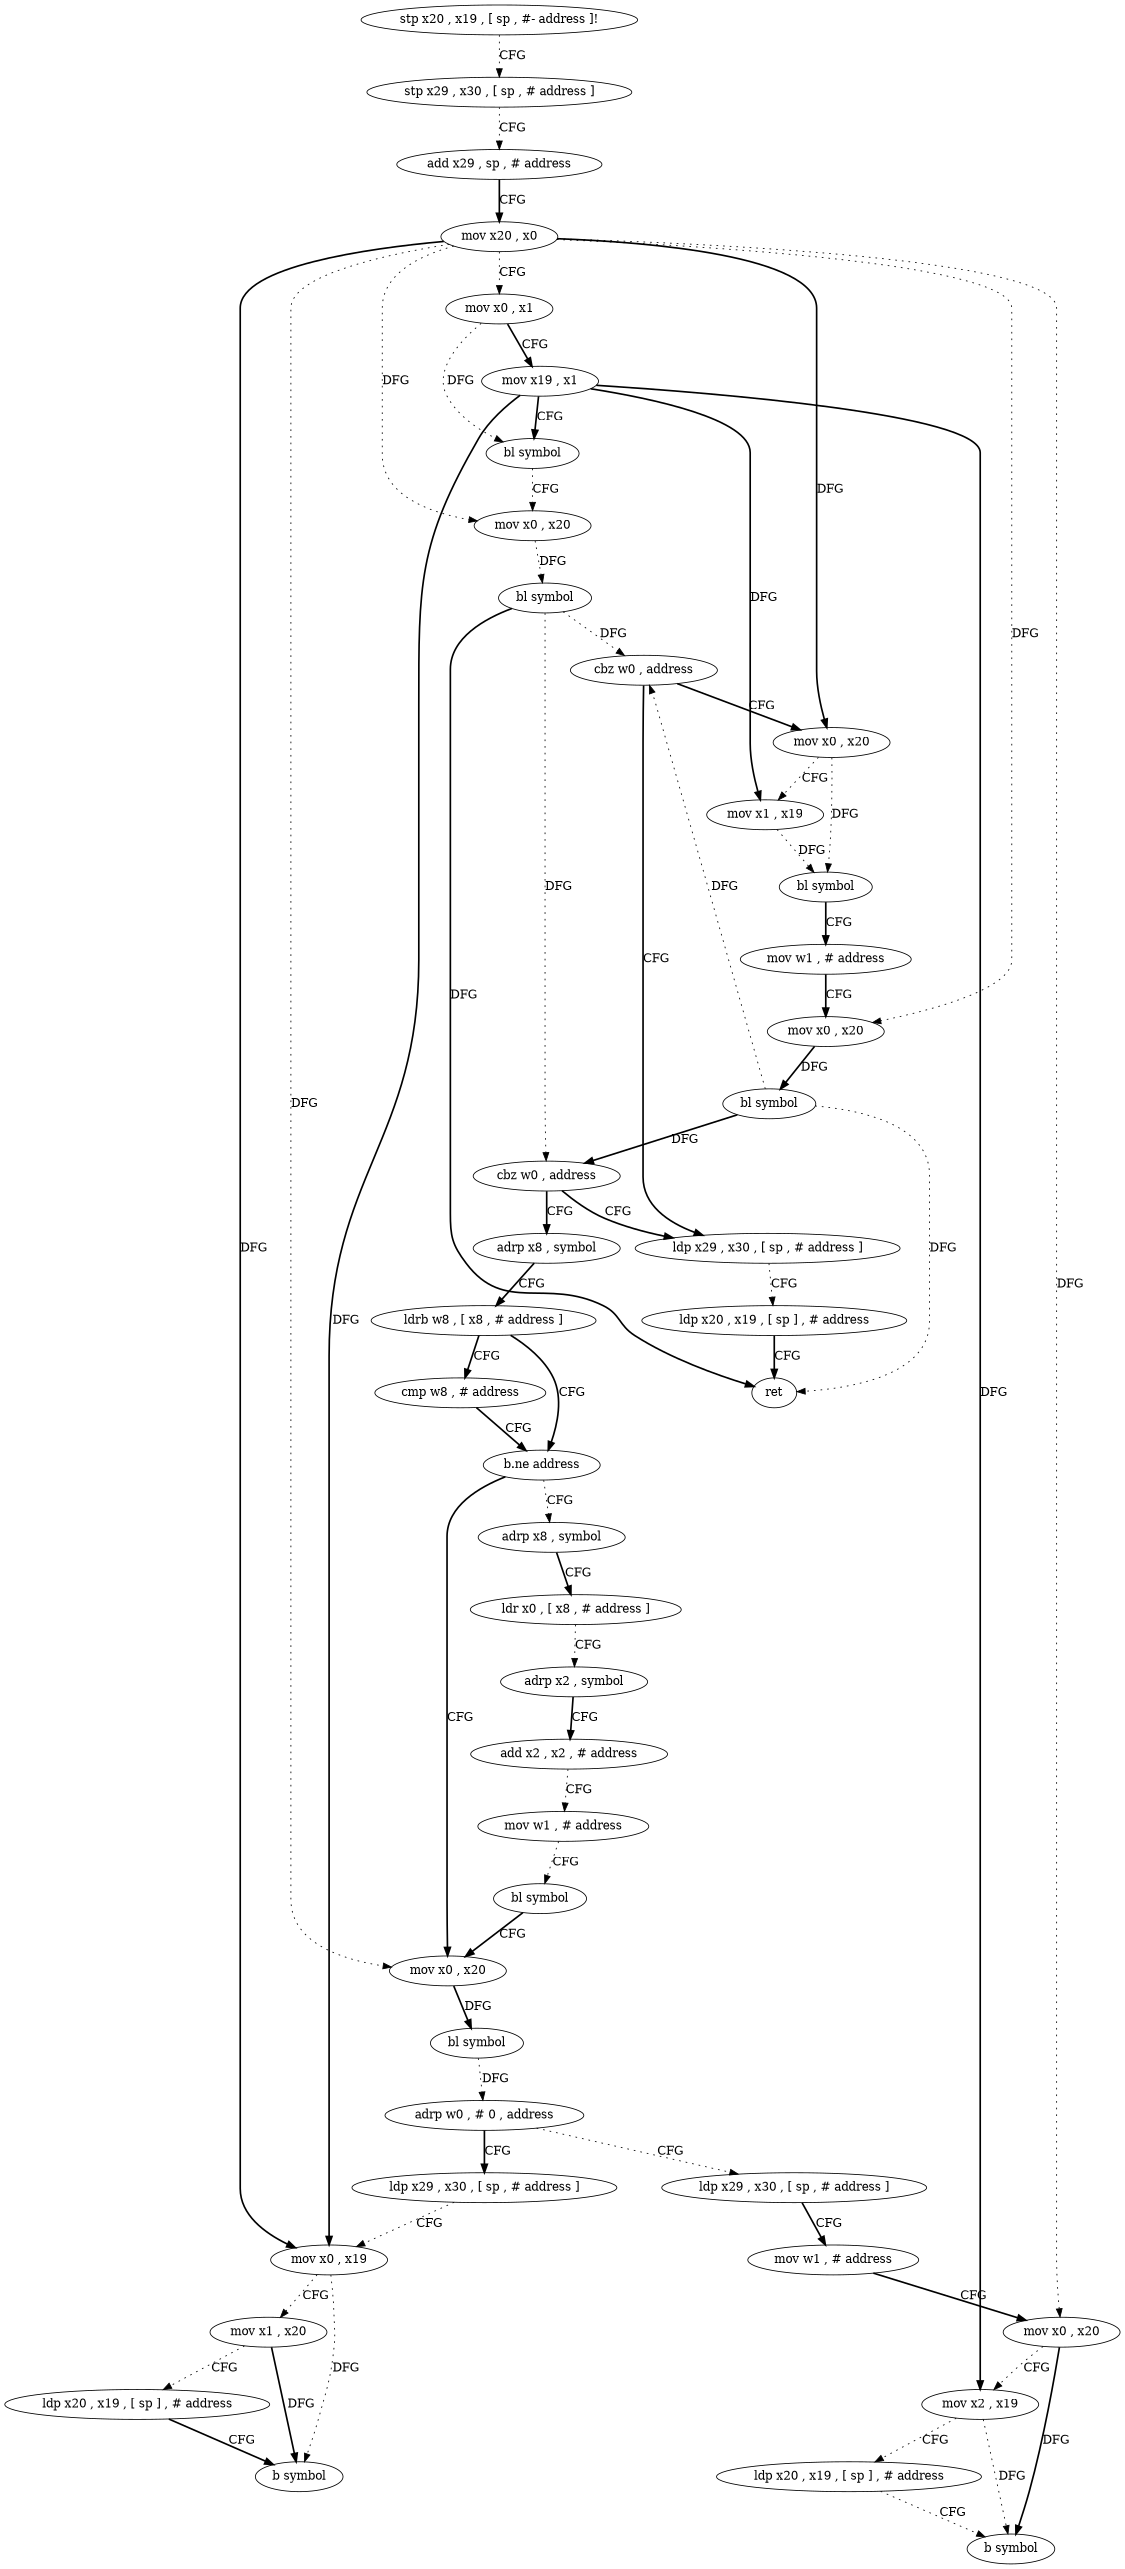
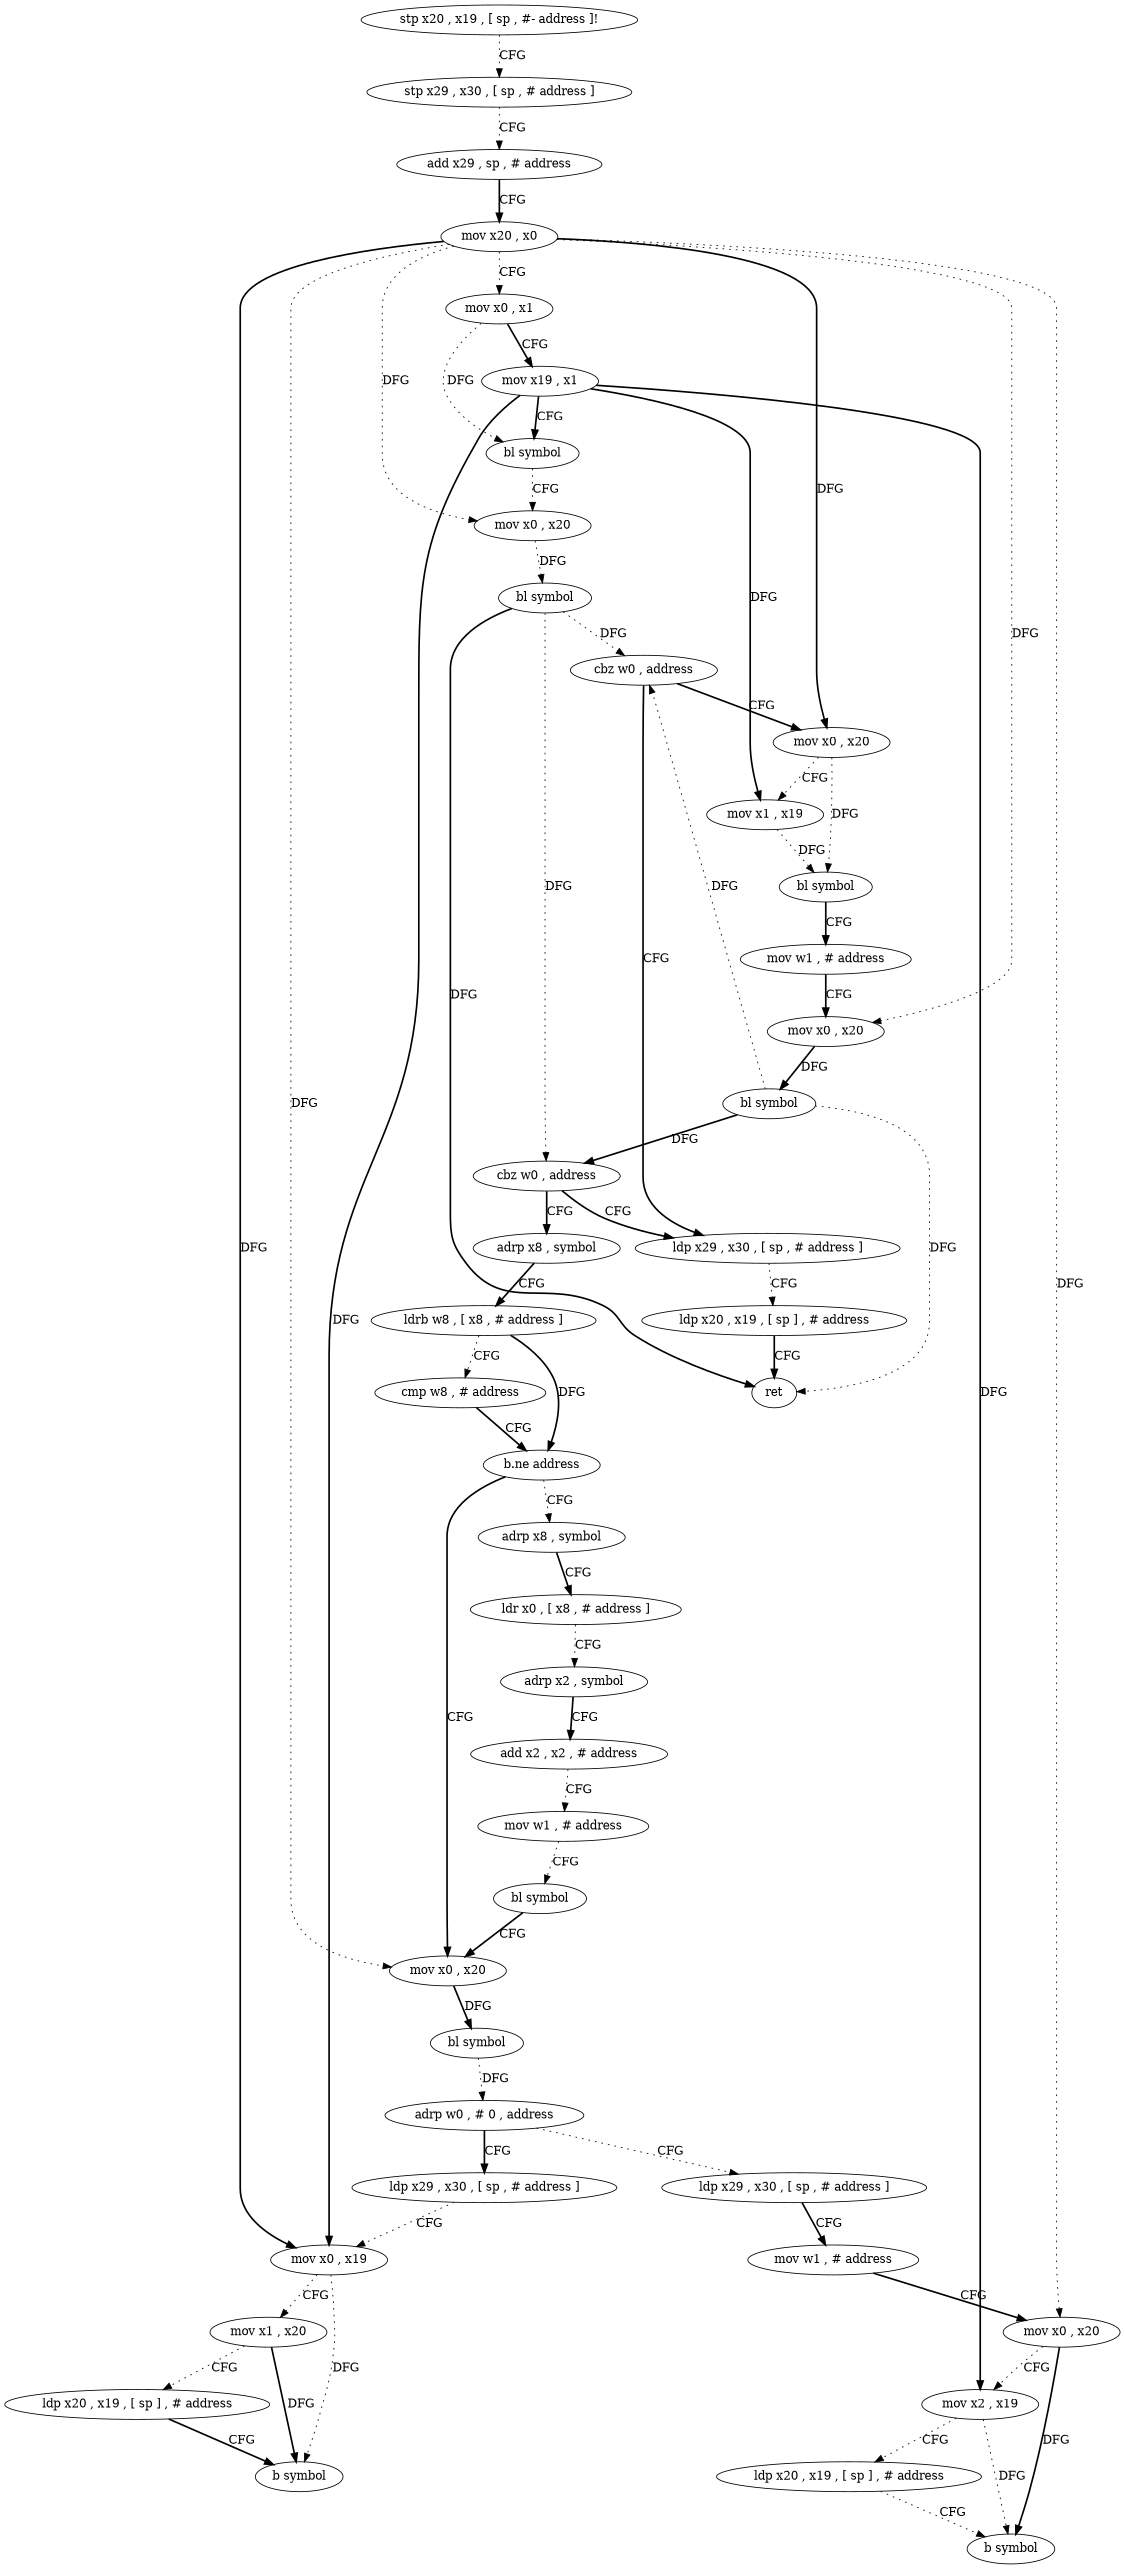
  digraph {
    edge [style=dotted]
    n1 [label="stp x20 , x19 , [ sp , #- address ]!"]
    n2 [label="stp x29 , x30 , [ sp , # address ]"]
    n3 [label="add x29 , sp , # address"]
    n4 [label="mov x20 , x0"]
    n5 [label="mov x0 , x1"]
    n6 [label="mov x0 , x20"]
    n7 [label="mov x0 , x20"]
    n8 [label="mov x0 , x20"]
    n9 [label="mov x0 , x20"]
    n10 [label="mov x0 , x20"]
    n11 [label="mov x0 , x19"]
    n12 [label="mov x19 , x1"]
    n13 [label="bl symbol"]
    n14 [label="bl symbol"]
    n15 [label="mov x1 , x19"]
    n16 [label="bl symbol"]
    n17 [label="bl symbol"]
    n18 [label="bl symbol"]
    n19 [label="mov x2 , x19"]
    n20 [label="b symbol"]
    n21 [label="mov x1 , x20"]
    n22 [label="b symbol"]
    n23 [label="ldp x20 , x19 , [ sp ] , # address"]
    n24 [label="ldp x20 , x19 , [ sp ] , # address"]
    n25 [label="cbz w0 , address"]
    n26 [label=ret]
    n27 [label="cbz w0 , address"]
    n28 [label="ldp x29 , x30 , [ sp , # address ]"]
    n29 [label="adrp x8 , symbol"]
    n30 [label="ldp x20 , x19 , [ sp ] , # address"]
    n31 [label="mov w1 , # address"]
    n32 [label="ldrb w8 , [ x8 , # address ]"]
    n33 [label="cmp w8 , # address"]
    n34 [label="b.ne address"]
    n35 [label="adrp x8 , symbol"]
    n36 [label="ldr x0 , [ x8 , # address ]"]
    n37 [label="adrp w0 , # 0 , address"]
    n38 [label="adrp x2 , symbol"]
    n39 [label="ldp x29 , x30 , [ sp , # address ]"]
    n40 [label="ldp x29 , x30 , [ sp , # address ]"]
    n41 [label="mov w1 , # address"]
    n42 [label="add x2 , x2 , # address"]
    n43 [label="mov w1 , # address"]
    n44 [label="bl symbol"]
    n1 -> n2 [label=CFG]
    n2 -> n3 [label=CFG]
    n3 -> n4 [label=CFG style=bold]
    n4 -> n5 [label=CFG]
    n4 -> n6 [label=DFG]
    n4 -> n7 [label=DFG style=bold]
    n4 -> n8 [label=DFG]
    n4 -> n9 [label=DFG]
    n4 -> n10 [label=DFG]
    n4 -> n11 [label=DFG style=bold]
    n5 -> n12 [label=CFG style=bold]
    n5 -> n13 [label=DFG]
    n6 -> n14 [label=DFG]
    n7 -> n15 [label=CFG]
    n7 -> n16 [label=DFG]
    n8 -> n17 [label=DFG style=bold]
    n9 -> n18 [label=DFG style=bold]
    n10 -> n19 [label=CFG]
    n10 -> n20 [label=DFG style=bold]
    n11 -> n21 [label=CFG]
    n11 -> n22 [label=DFG]
    n12 -> n11 [label=DFG style=bold]
    n12 -> n13 [label=CFG style=bold]
    n12 -> n15 [label=DFG style=bold]
    n12 -> n19 [label=DFG style=bold]
    n13 -> n6 [label=CFG]
    n14 -> n25 [label=DFG]
    n14 -> n26 [label=DFG style=bold]
    n14 -> n27 [label=DFG]
    n15 -> n16 [label=DFG]
    n16 -> n31 [label=CFG style=bold]
    n17 -> n25 [label=DFG]
    n17 -> n26 [label=DFG]
    n17 -> n27 [label=DFG style=bold]
    n18 -> n37 [label=DFG]
    n19 -> n20 [label=DFG]
    n19 -> n24 [label=CFG]
    n21 -> n22 [label=DFG style=bold]
    n21 -> n23 [label=CFG]
    n23 -> n22 [label=CFG style=bold]
    n24 -> n20 [label=CFG]
    n25 -> n7 [label=CFG style=bold]
    n25 -> n28 [label=CFG style=bold]
    n27 -> n28 [label=CFG style=bold]
    n27 -> n29 [label=CFG style=bold]
    n28 -> n30 [label=CFG]
    n29 -> n32 [label=CFG style=bold]
    n30 -> n26 [label=CFG style=bold]
    n31 -> n8 [label=CFG style=bold]
-   n32 -> n33 [label=CFG style=bold]
-   n32 -> n34 [label=CFG style=bold]
+   n32 -> n33 [label=CFG]
+   n32 -> n34 [label=DFG style=bold]
    n33 -> n34 [label=CFG style=bold]
    n34 -> n9 [label=CFG style=bold]
    n34 -> n35 [label=CFG]
    n35 -> n36 [label=CFG style=bold]
    n36 -> n38 [label=CFG]
    n37 -> n39 [label=CFG]
    n37 -> n40 [label=CFG style=bold]
    n38 -> n42 [label=CFG style=bold]
    n39 -> n41 [label=CFG style=bold]
    n40 -> n11 [label=CFG]
    n41 -> n10 [label=CFG style=bold]
    n42 -> n43 [label=CFG]
    n43 -> n44 [label=CFG]
    n44 -> n9 [label=CFG style=bold]
  }
